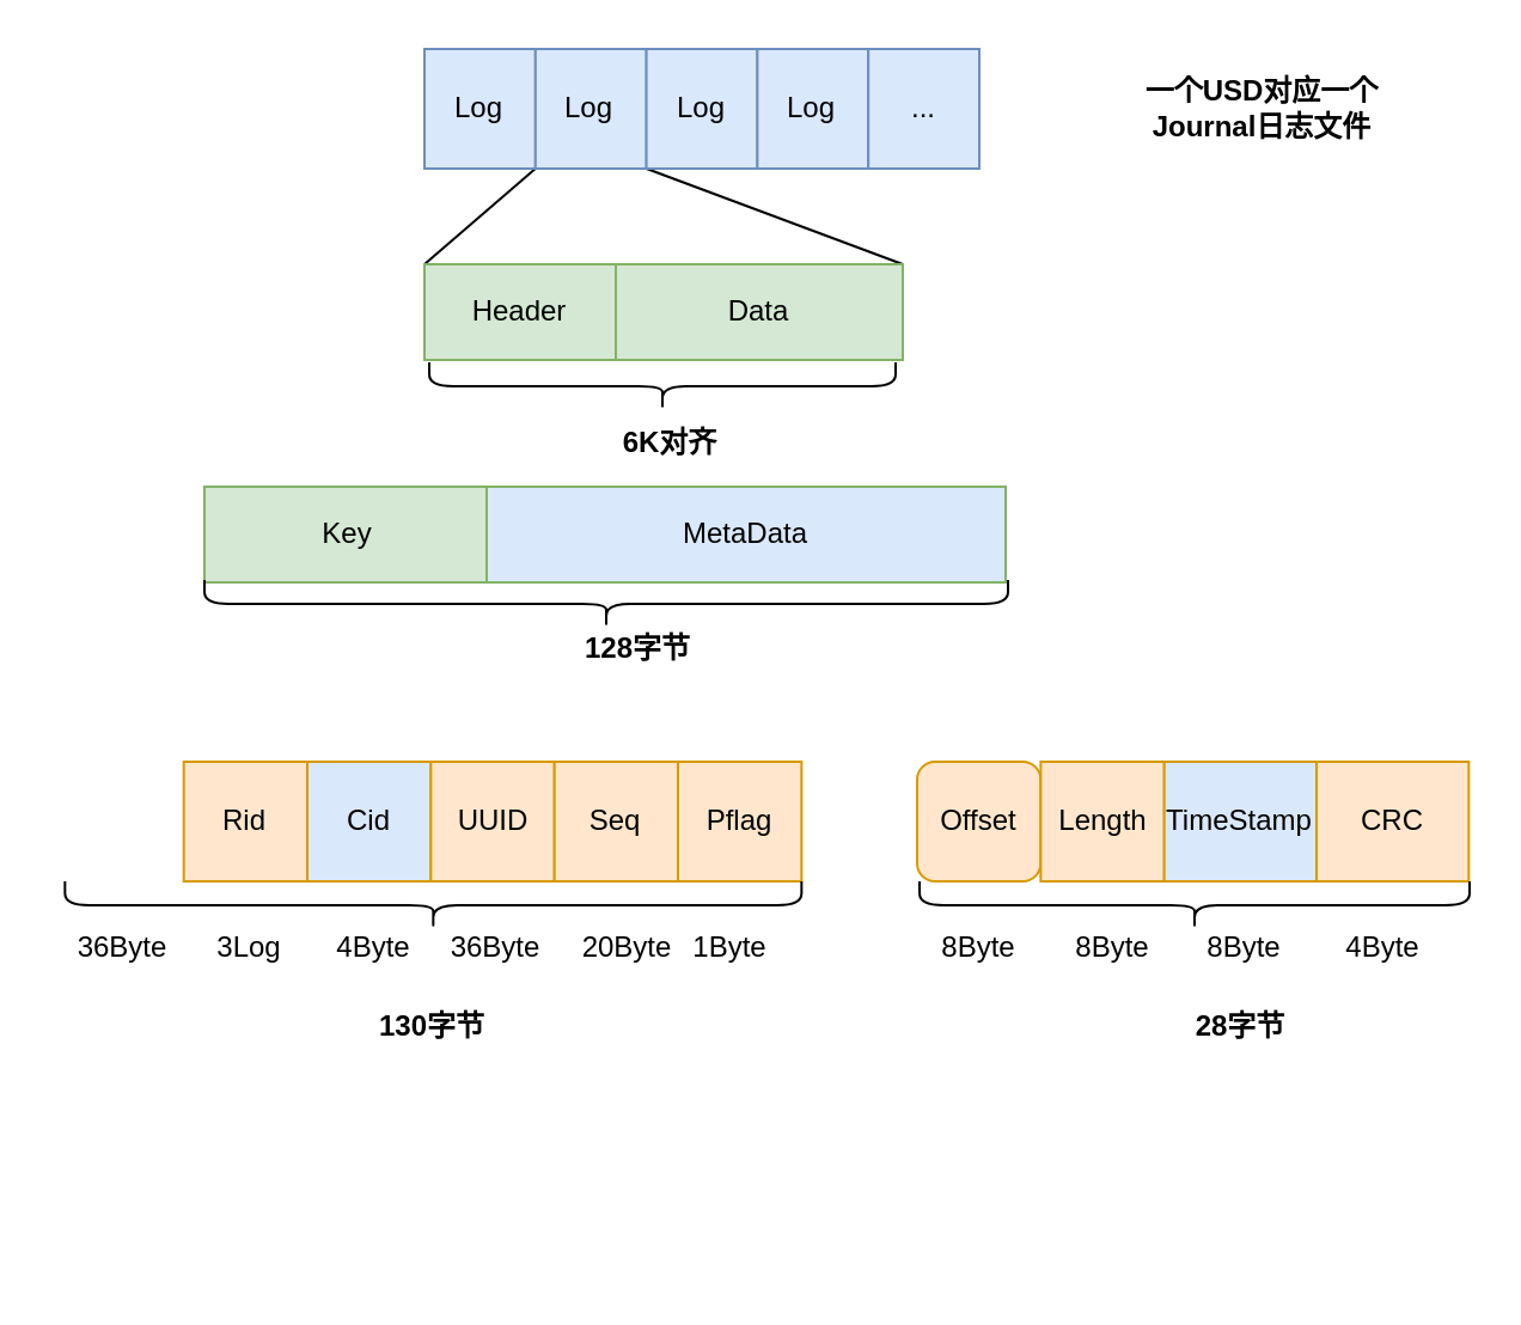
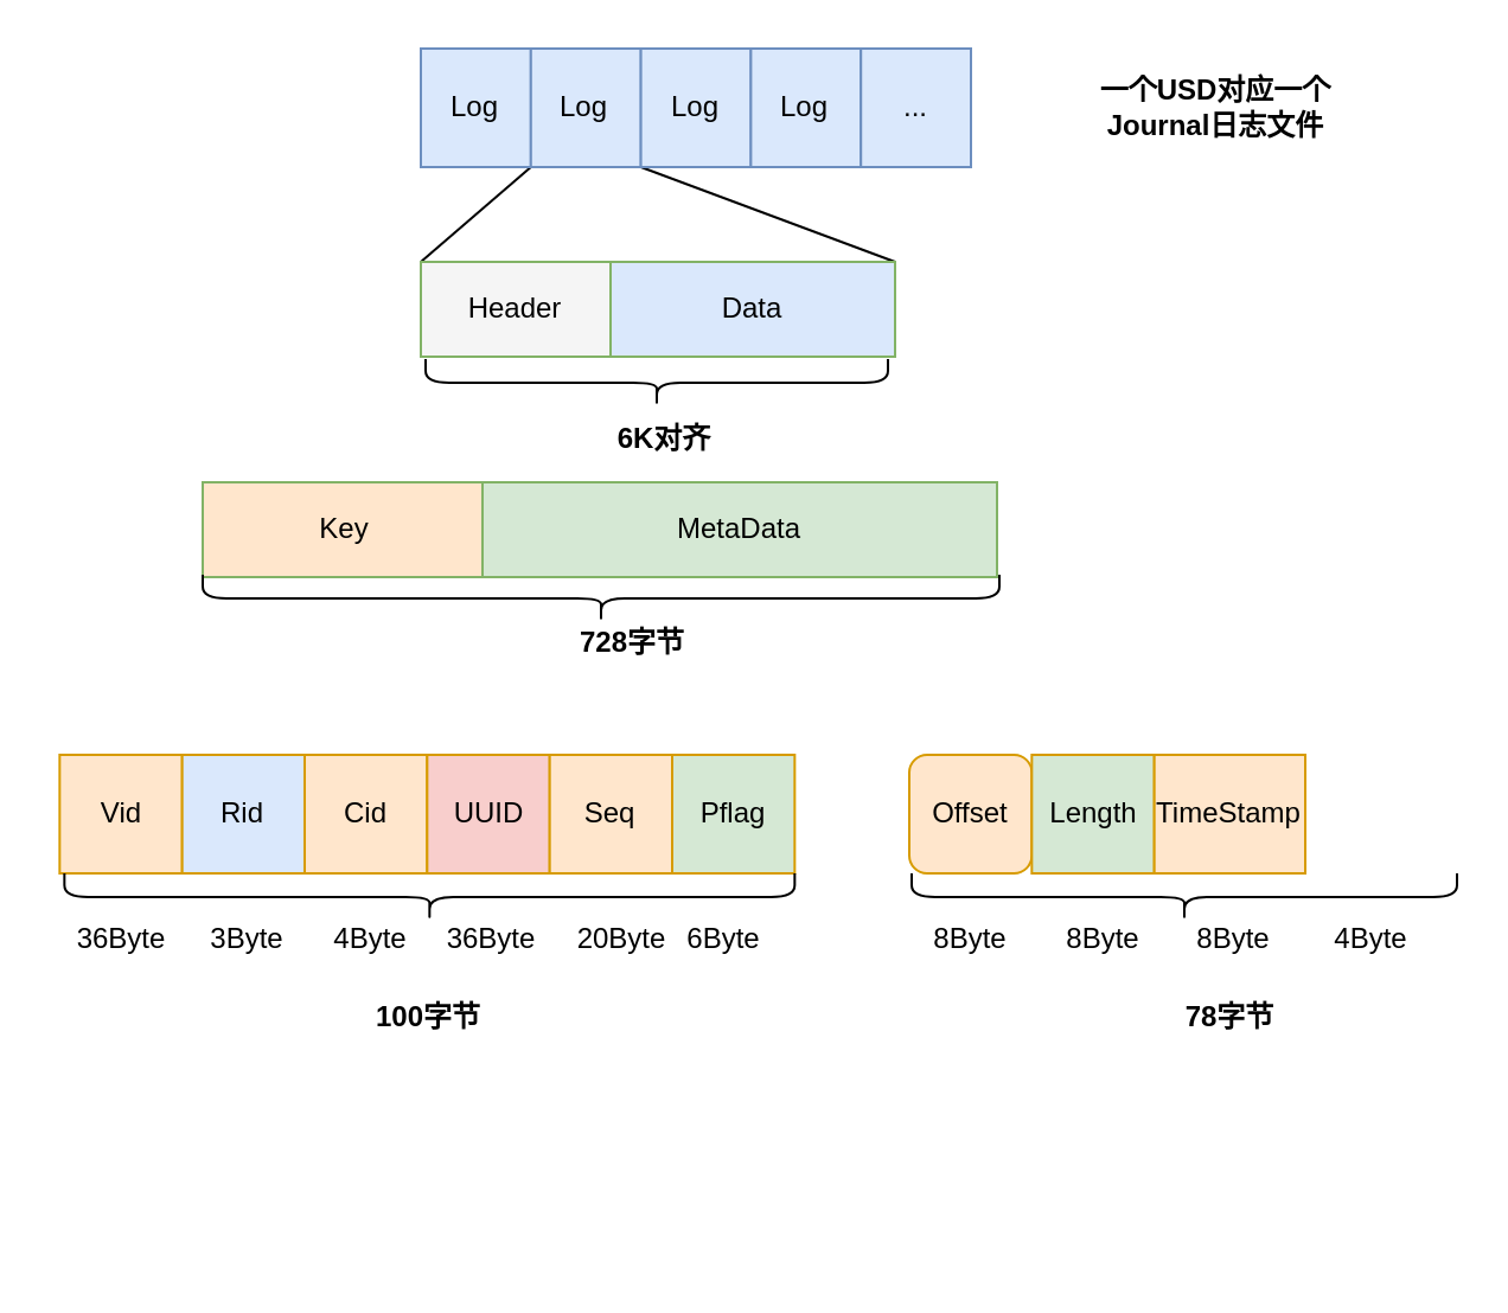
  <mxCell id="0" />
  <mxCell id="1" parent="0" />
  <mxCell id="2" style="rounded=0;orthogonalLoop=1;jettySize=auto;html=1;exitX=0;exitY=1;exitDx=0;exitDy=0;entryX=0;entryY=0;entryDx=0;entryDy=0;endArrow=none;endFill=0;" parent="1" source="6" target="11" edge="1"><mxGeometry relative="1" as="geometry" /></mxCell>
  <mxCell id="3" style="edgeStyle=none;rounded=0;orthogonalLoop=1;jettySize=auto;html=1;exitX=1;exitY=1;exitDx=0;exitDy=0;entryX=1;entryY=0;entryDx=0;entryDy=0;endArrow=none;endFill=0;" parent="1" source="6" target="12" edge="1"><mxGeometry relative="1" as="geometry" /></mxCell>
  <mxCell id="4" value="" style="group" parent="1" vertex="1" connectable="0"><mxGeometry x="177" y="20" width="232" height="50" as="geometry" /></mxCell>
  <mxCell id="5" value="Log" style="rounded=0;whiteSpace=wrap;html=1;fillColor=#dae8fc;strokeColor=#6c8ebf;" parent="4" vertex="1"><mxGeometry width="46.4" height="50" as="geometry" /></mxCell>
  <mxCell id="6" value="Log" style="rounded=0;whiteSpace=wrap;html=1;fillColor=#dae8fc;strokeColor=#6c8ebf;" parent="4" vertex="1"><mxGeometry x="46.4" width="46.4" height="50" as="geometry" /></mxCell>
  <mxCell id="7" value="Log" style="rounded=0;whiteSpace=wrap;html=1;fillColor=#dae8fc;strokeColor=#6c8ebf;" parent="4" vertex="1"><mxGeometry x="92.8" width="46.4" height="50" as="geometry" /></mxCell>
  <mxCell id="8" value="Log" style="rounded=0;whiteSpace=wrap;html=1;fillColor=#dae8fc;strokeColor=#6c8ebf;" parent="4" vertex="1"><mxGeometry x="139.2" width="46.4" height="50" as="geometry" /></mxCell>
  <mxCell id="9" value="..." style="rounded=0;whiteSpace=wrap;html=1;fillColor=#dae8fc;strokeColor=#6c8ebf;" parent="4" vertex="1"><mxGeometry x="185.6" width="46.4" height="50" as="geometry" /></mxCell>
  <mxCell id="10" value="" style="group" parent="1" vertex="1" connectable="0"><mxGeometry x="177" y="110" width="200" height="90" as="geometry" /></mxCell>
- <mxCell id="11" value="Header" style="rounded=0;whiteSpace=wrap;html=1;fillColor=#d5e8d4;strokeColor=#82b366;" parent="10" vertex="1"><mxGeometry width="80" height="40" as="geometry" /></mxCell>
- <mxCell id="12" value="Data" style="rounded=0;whiteSpace=wrap;html=1;fillColor=#d5e8d4;strokeColor=#82b366;" parent="10" vertex="1"><mxGeometry x="80" width="120" height="40" as="geometry" /></mxCell>
+ <mxCell id="11" value="Header" style="rounded=0;whiteSpace=wrap;html=1;fillColor=#f5f5f5;strokeColor=#82b366;" parent="10" vertex="1"><mxGeometry width="80" height="40" as="geometry" /></mxCell>
+ <mxCell id="12" value="Data" style="rounded=0;whiteSpace=wrap;html=1;fillColor=#dae8fc;strokeColor=#82b366;" parent="10" vertex="1"><mxGeometry x="80" width="120" height="40" as="geometry" /></mxCell>
  <mxCell id="13" value="" style="shape=curlyBracket;whiteSpace=wrap;html=1;rounded=1;flipH=1;rotation=90;" parent="10" vertex="1"><mxGeometry x="89.5" y="-46.5" width="20" height="195" as="geometry" /></mxCell>
  <mxCell id="14" value="&lt;b&gt;6K对齐&lt;/b&gt;" style="text;html=1;strokeColor=none;fillColor=none;align=center;verticalAlign=middle;whiteSpace=wrap;rounded=0;" parent="10" vertex="1"><mxGeometry x="73" y="60" width="60" height="30" as="geometry" /></mxCell>
- <mxCell id="15" value="&lt;b&gt;一个USD对应一个Journal日志文件&lt;/b&gt;" style="text;html=1;strokeColor=none;fillColor=none;align=center;verticalAlign=middle;whiteSpace=wrap;rounded=0;" parent="1" vertex="1"><mxGeometry x="470" y="26.5" width="115" height="37" as="geometry" /></mxCell>
- <mxCell id="16" value="Key" style="rounded=0;whiteSpace=wrap;html=1;fillColor=#d5e8d4;strokeColor=#82b366;" vertex="1" parent="1"><mxGeometry x="85" y="203" width="120" height="40" as="geometry" /></mxCell>
- <mxCell id="17" value="MetaData" style="rounded=0;whiteSpace=wrap;html=1;fillColor=#dae8fc;strokeColor=#82b366;" vertex="1" parent="1"><mxGeometry x="203" y="203" width="217" height="40" as="geometry" /></mxCell>
+ <mxCell id="15" value="&lt;b&gt;一个USD对应一个Journal日志文件&lt;/b&gt;" style="text;html=1;strokeColor=none;fillColor=none;align=center;verticalAlign=middle;whiteSpace=wrap;rounded=0;" parent="1" vertex="1"><mxGeometry x="455" y="26.5" width="115" height="37" as="geometry" /></mxCell>
+ <mxCell id="16" value="Key" style="rounded=0;whiteSpace=wrap;html=1;fillColor=#ffe6cc;strokeColor=#82b366;" vertex="1" parent="1"><mxGeometry x="85" y="203" width="120" height="40" as="geometry" /></mxCell>
+ <mxCell id="17" value="MetaData" style="rounded=0;whiteSpace=wrap;html=1;fillColor=#d5e8d4;strokeColor=#82b366;" vertex="1" parent="1"><mxGeometry x="203" y="203" width="217" height="40" as="geometry" /></mxCell>
  <mxCell id="18" value="" style="group" parent="1" vertex="1" connectable="0"><mxGeometry x="24.67" y="318" width="310" height="50" as="geometry" /></mxCell>
- <mxCell id="20" value="Rid" style="rounded=0;whiteSpace=wrap;html=1;fillColor=#ffe6cc;strokeColor=#d79b00;" parent="18" vertex="1"><mxGeometry x="51.667" width="51.667" height="50" as="geometry" /></mxCell>
- <mxCell id="21" value="Cid" style="rounded=0;whiteSpace=wrap;html=1;fillColor=#dae8fc;strokeColor=#d79b00;" parent="18" vertex="1"><mxGeometry x="103.333" width="51.667" height="50" as="geometry" /></mxCell>
- <mxCell id="22" value="UUID" style="rounded=0;whiteSpace=wrap;html=1;fillColor=#ffe6cc;strokeColor=#d79b00;" parent="18" vertex="1"><mxGeometry x="155.0" width="51.667" height="50" as="geometry" /></mxCell>
+ <mxCell id="19" value="Vid" style="rounded=0;whiteSpace=wrap;html=1;fillColor=#ffe6cc;strokeColor=#d79b00;" parent="18" vertex="1"><mxGeometry width="51.667" height="50" as="geometry" /></mxCell>
+ <mxCell id="20" value="Rid" style="rounded=0;whiteSpace=wrap;html=1;fillColor=#dae8fc;strokeColor=#d79b00;" parent="18" vertex="1"><mxGeometry x="51.667" width="51.667" height="50" as="geometry" /></mxCell>
+ <mxCell id="21" value="Cid" style="rounded=0;whiteSpace=wrap;html=1;fillColor=#ffe6cc;strokeColor=#d79b00;" parent="18" vertex="1"><mxGeometry x="103.333" width="51.667" height="50" as="geometry" /></mxCell>
+ <mxCell id="22" value="UUID" style="rounded=0;whiteSpace=wrap;html=1;fillColor=#f8cecc;strokeColor=#d79b00;" parent="18" vertex="1"><mxGeometry x="155.0" width="51.667" height="50" as="geometry" /></mxCell>
  <mxCell id="23" value="Seq" style="rounded=0;whiteSpace=wrap;html=1;fillColor=#ffe6cc;strokeColor=#d79b00;" parent="18" vertex="1"><mxGeometry x="206.667" width="51.667" height="50" as="geometry" /></mxCell>
- <mxCell id="24" value="Pflag" style="rounded=0;whiteSpace=wrap;html=1;fillColor=#ffe6cc;strokeColor=#d79b00;" parent="18" vertex="1"><mxGeometry x="258.333" width="51.667" height="50" as="geometry" /></mxCell>
+ <mxCell id="24" value="Pflag" style="rounded=0;whiteSpace=wrap;html=1;fillColor=#d5e8d4;strokeColor=#d79b00;" parent="18" vertex="1"><mxGeometry x="258.333" width="51.667" height="50" as="geometry" /></mxCell>
  <mxCell id="25" value="Offset" style="whiteSpace=wrap;html=1;fillColor=#ffe6cc;strokeColor=#d79b00;rounded=1;" parent="1" vertex="1"><mxGeometry x="383.003" y="318" width="51.667" height="50" as="geometry" /></mxCell>
- <mxCell id="26" value="Length" style="rounded=0;whiteSpace=wrap;html=1;fillColor=#ffe6cc;strokeColor=#d79b00;" parent="1" vertex="1"><mxGeometry x="434.673" y="318" width="51.667" height="50" as="geometry" /></mxCell>
- <mxCell id="27" value="TimeStamp" style="rounded=0;whiteSpace=wrap;html=1;fillColor=#dae8fc;strokeColor=#d79b00;" parent="1" vertex="1"><mxGeometry x="486.34" y="318" width="63.66" height="50" as="geometry" /></mxCell>
- <mxCell id="28" value="CRC" style="rounded=0;whiteSpace=wrap;html=1;fillColor=#ffe6cc;strokeColor=#d79b00;" parent="1" vertex="1"><mxGeometry x="550" y="318" width="63.66" height="50" as="geometry" /></mxCell>
+ <mxCell id="26" value="Length" style="rounded=0;whiteSpace=wrap;html=1;fillColor=#d5e8d4;strokeColor=#d79b00;" parent="1" vertex="1"><mxGeometry x="434.673" y="318" width="51.667" height="50" as="geometry" /></mxCell>
+ <mxCell id="27" value="TimeStamp" style="rounded=0;whiteSpace=wrap;html=1;fillColor=#ffe6cc;strokeColor=#d79b00;" parent="1" vertex="1"><mxGeometry x="486.34" y="318" width="63.66" height="50" as="geometry" /></mxCell>
  <mxCell id="29" value="" style="shape=curlyBracket;whiteSpace=wrap;html=1;rounded=1;flipH=1;rotation=90;" parent="1" vertex="1"><mxGeometry x="170.67" y="224" width="20" height="308" as="geometry" /></mxCell>
- <mxCell id="30" value="&lt;b&gt;130字节&lt;/b&gt;" style="text;html=1;strokeColor=none;fillColor=none;align=center;verticalAlign=middle;whiteSpace=wrap;rounded=0;" parent="1" vertex="1"><mxGeometry x="134.17" y="414" width="93" height="30" as="geometry" /></mxCell>
+ <mxCell id="30" value="&lt;b&gt;100字节&lt;/b&gt;" style="text;html=1;strokeColor=none;fillColor=none;align=center;verticalAlign=middle;whiteSpace=wrap;rounded=0;" parent="1" vertex="1"><mxGeometry x="134.17" y="414" width="93" height="30" as="geometry" /></mxCell>
  <mxCell id="31" style="edgeStyle=none;rounded=0;orthogonalLoop=1;jettySize=auto;html=1;exitX=1;exitY=0.25;exitDx=0;exitDy=0;endArrow=none;endFill=0;" parent="1" source="25" target="25" edge="1"><mxGeometry relative="1" as="geometry" /></mxCell>
  <mxCell id="32" value="36Byte" style="text;html=1;strokeColor=none;fillColor=none;align=center;verticalAlign=middle;whiteSpace=wrap;rounded=0;" vertex="1" parent="1"><mxGeometry x="20.67" y="381" width="60" height="30" as="geometry" /></mxCell>
- <mxCell id="33" value="3Log" style="text;html=1;strokeColor=none;fillColor=none;align=center;verticalAlign=middle;whiteSpace=wrap;rounded=0;" vertex="1" parent="1"><mxGeometry x="74.17" y="381" width="60" height="30" as="geometry" /></mxCell>
+ <mxCell id="33" value="3Byte" style="text;html=1;strokeColor=none;fillColor=none;align=center;verticalAlign=middle;whiteSpace=wrap;rounded=0;" vertex="1" parent="1"><mxGeometry x="74.17" y="381" width="60" height="30" as="geometry" /></mxCell>
  <mxCell id="34" value="4Byte" style="text;html=1;strokeColor=none;fillColor=none;align=center;verticalAlign=middle;whiteSpace=wrap;rounded=0;" vertex="1" parent="1"><mxGeometry x="125.67" y="381" width="60" height="30" as="geometry" /></mxCell>
  <mxCell id="35" value="36Byte" style="text;html=1;strokeColor=none;fillColor=none;align=center;verticalAlign=middle;whiteSpace=wrap;rounded=0;" vertex="1" parent="1"><mxGeometry x="176.67" y="381" width="60" height="30" as="geometry" /></mxCell>
  <mxCell id="36" value="20Byte" style="text;html=1;strokeColor=none;fillColor=none;align=center;verticalAlign=middle;whiteSpace=wrap;rounded=0;" vertex="1" parent="1"><mxGeometry x="231.67" y="381" width="60" height="30" as="geometry" /></mxCell>
- <mxCell id="37" value="1Byte" style="text;html=1;strokeColor=none;fillColor=none;align=center;verticalAlign=middle;whiteSpace=wrap;rounded=0;" vertex="1" parent="1"><mxGeometry x="274.67" y="381" width="60" height="30" as="geometry" /></mxCell>
+ <mxCell id="37" value="6Byte" style="text;html=1;strokeColor=none;fillColor=none;align=center;verticalAlign=middle;whiteSpace=wrap;rounded=0;" vertex="1" parent="1"><mxGeometry x="274.67" y="381" width="60" height="30" as="geometry" /></mxCell>
  <mxCell id="38" value="8Byte" style="text;html=1;strokeColor=none;fillColor=none;align=center;verticalAlign=middle;whiteSpace=wrap;rounded=0;" vertex="1" parent="1"><mxGeometry x="378.84" y="381" width="60" height="30" as="geometry" /></mxCell>
  <mxCell id="39" value="8Byte" style="text;html=1;strokeColor=none;fillColor=none;align=center;verticalAlign=middle;whiteSpace=wrap;rounded=0;" vertex="1" parent="1"><mxGeometry x="434.67" y="381" width="60" height="30" as="geometry" /></mxCell>
  <mxCell id="40" value="8Byte" style="text;html=1;strokeColor=none;fillColor=none;align=center;verticalAlign=middle;whiteSpace=wrap;rounded=0;" vertex="1" parent="1"><mxGeometry x="490" y="381" width="60" height="30" as="geometry" /></mxCell>
  <mxCell id="41" value="4Byte" style="text;html=1;strokeColor=none;fillColor=none;align=center;verticalAlign=middle;whiteSpace=wrap;rounded=0;" vertex="1" parent="1"><mxGeometry x="548" y="381" width="60" height="30" as="geometry" /></mxCell>
  <mxCell id="42" value="" style="shape=curlyBracket;whiteSpace=wrap;html=1;rounded=1;flipH=1;rotation=90;" vertex="1" parent="1"><mxGeometry x="243" y="84" width="20" height="336" as="geometry" /></mxCell>
- <mxCell id="43" value="&lt;b&gt;128字节&lt;/b&gt;" style="text;html=1;strokeColor=none;fillColor=none;align=center;verticalAlign=middle;whiteSpace=wrap;rounded=0;" vertex="1" parent="1"><mxGeometry x="220" y="256" width="93" height="30" as="geometry" /></mxCell>
+ <mxCell id="43" value="&lt;b&gt;728字节&lt;/b&gt;" style="text;html=1;strokeColor=none;fillColor=none;align=center;verticalAlign=middle;whiteSpace=wrap;rounded=0;" vertex="1" parent="1"><mxGeometry x="220" y="256" width="93" height="30" as="geometry" /></mxCell>
  <mxCell id="44" value="" style="shape=curlyBracket;whiteSpace=wrap;html=1;rounded=1;flipH=1;rotation=90;" vertex="1" parent="1"><mxGeometry x="489" y="263" width="20" height="230" as="geometry" /></mxCell>
- <mxCell id="45" value="&lt;b&gt;28字节&lt;/b&gt;" style="text;html=1;strokeColor=none;fillColor=none;align=center;verticalAlign=middle;whiteSpace=wrap;rounded=0;" vertex="1" parent="1"><mxGeometry x="471.67" y="414" width="93" height="30" as="geometry" /></mxCell>
+ <mxCell id="45" value="&lt;b&gt;78字节&lt;/b&gt;" style="text;html=1;strokeColor=none;fillColor=none;align=center;verticalAlign=middle;whiteSpace=wrap;rounded=0;" vertex="1" parent="1"><mxGeometry x="471.67" y="414" width="93" height="30" as="geometry" /></mxCell>
